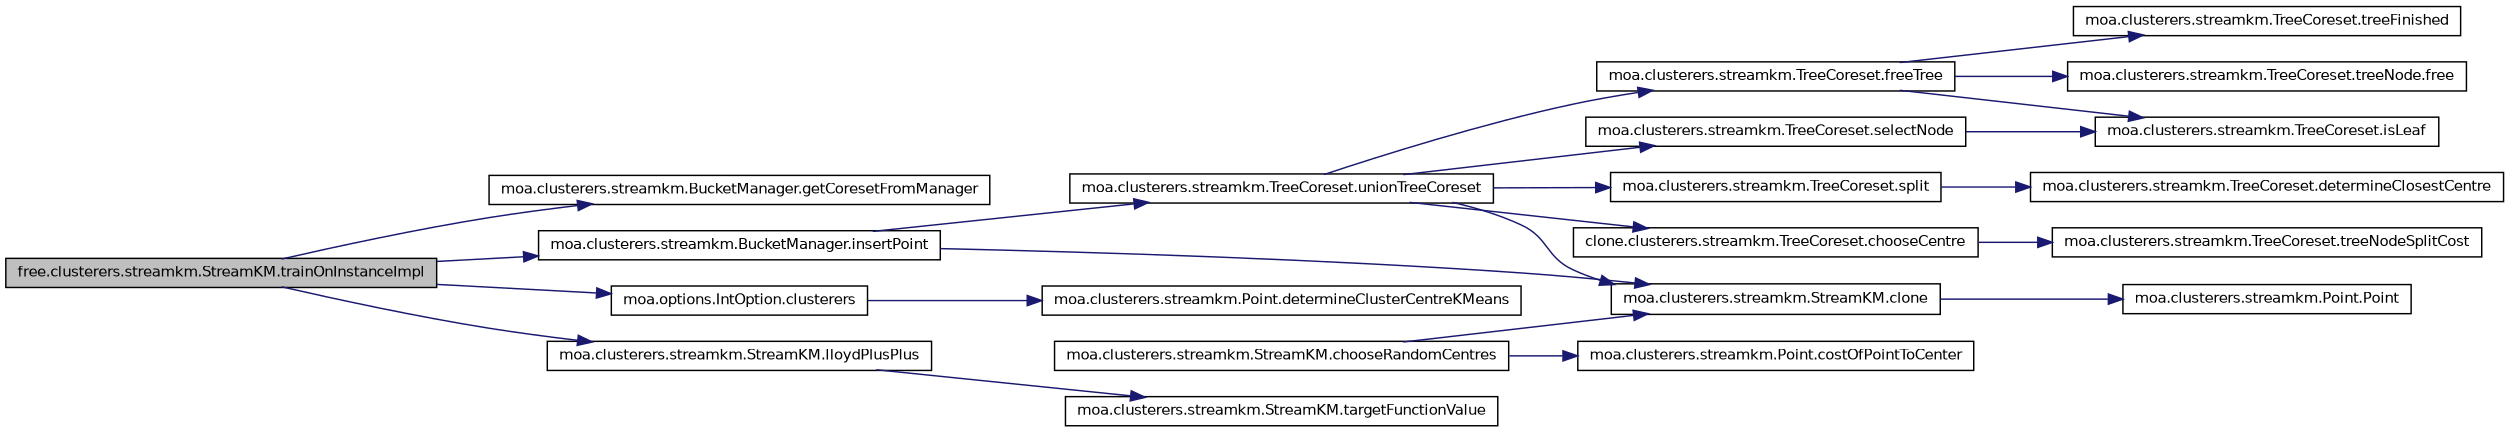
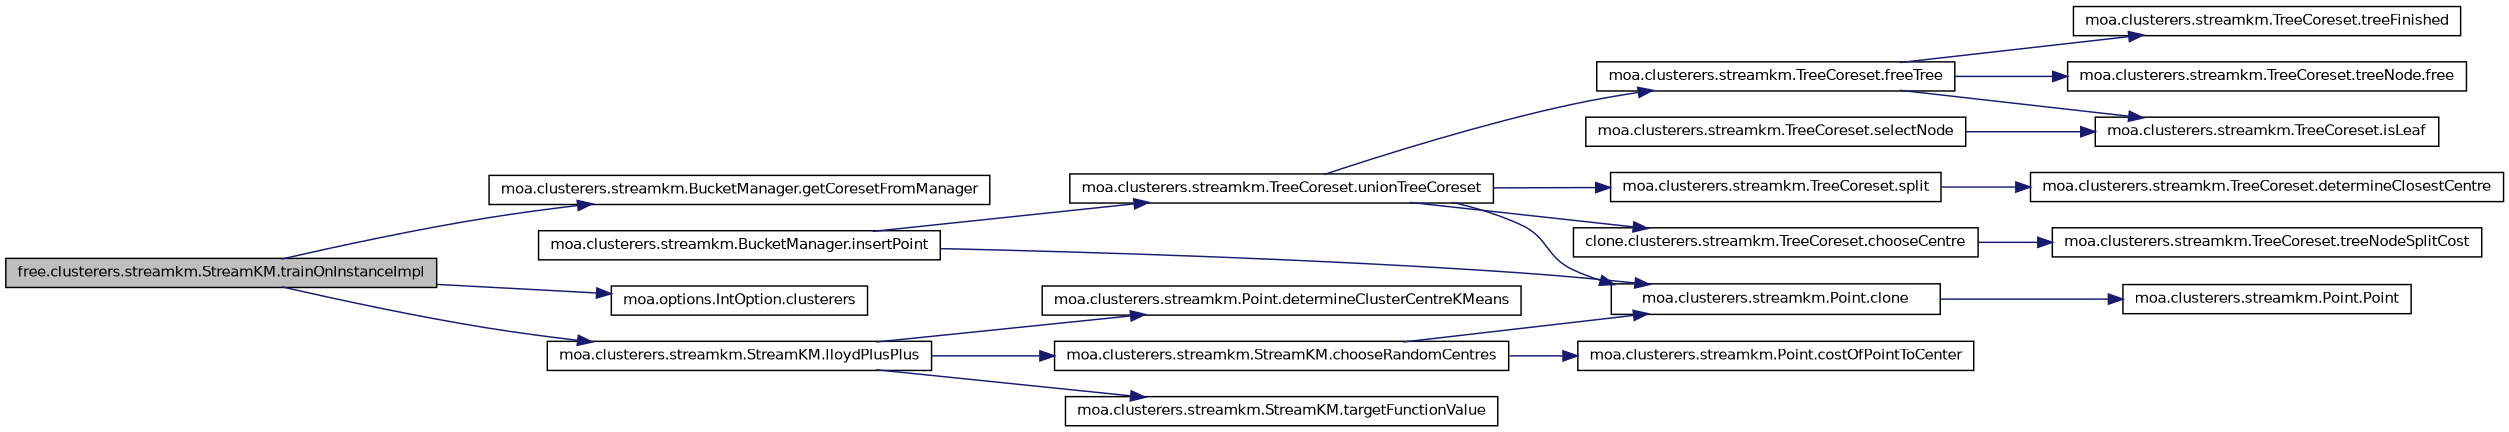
  digraph {
    fontname="DejaVu Sans"
    rankdir=LR
    node [color=black fillcolor=white fontname="DejaVu Sans" fontsize=10 shape=record style=filled]
    edge [color=midnightblue fontname="DejaVu Sans" fontsize=10 labelfontname=Helvetica labelfontsize=10 style=solid]
    n1 [fillcolor=grey75 fontcolor=black height=0.2 label="free.clusterers.streamkm.StreamKM.trainOnInstanceImpl" width=0.4]
    n2 [height=0.2 label="moa.clusterers.streamkm.BucketManager.getCoresetFromManager" width=0.4]
    n3 [height=0.2 label="moa.options.IntOption.clusterers" width=0.4]
    n4 [height=0.2 label="moa.clusterers.streamkm.BucketManager.insertPoint" width=0.4]
    n5 [height=0.2 label="moa.clusterers.streamkm.StreamKM.lloydPlusPlus" width=0.4]
    n6 [height=0.2 label="moa.clusterers.streamkm.TreeCoreset.unionTreeCoreset" width=0.4]
-   n7 [height=0.2 label="moa.clusterers.streamkm.StreamKM.clone" width=0.4]
+   n7 [height=0.2 label="moa.clusterers.streamkm.Point.clone" width=0.4]
    n8 [height=0.2 label="moa.clusterers.streamkm.StreamKM.chooseRandomCentres" width=0.4]
    n9 [height=0.2 label="moa.clusterers.streamkm.Point.determineClusterCentreKMeans" width=0.4]
    n10 [height=0.2 label="moa.clusterers.streamkm.StreamKM.targetFunctionValue" width=0.4]
    n11 [height=0.2 label="clone.clusterers.streamkm.TreeCoreset.chooseCentre" width=0.4]
    n12 [height=0.2 label="moa.clusterers.streamkm.TreeCoreset.freeTree" width=0.4]
    n13 [height=0.2 label="moa.clusterers.streamkm.TreeCoreset.selectNode" width=0.4]
    n14 [height=0.2 label="moa.clusterers.streamkm.TreeCoreset.split" width=0.4]
    n15 [height=0.2 label="moa.clusterers.streamkm.TreeCoreset.treeNodeSplitCost" width=0.4]
    n16 [height=0.2 label="moa.clusterers.streamkm.Point.Point" width=0.4]
    n17 [height=0.2 label="moa.clusterers.streamkm.TreeCoreset.treeNode.free" width=0.4]
    n18 [height=0.2 label="moa.clusterers.streamkm.TreeCoreset.isLeaf" width=0.4]
    n19 [height=0.2 label="moa.clusterers.streamkm.TreeCoreset.treeFinished" width=0.4]
    n20 [height=0.2 label="moa.clusterers.streamkm.TreeCoreset.determineClosestCentre" width=0.4]
    n21 [height=0.2 label="moa.clusterers.streamkm.Point.costOfPointToCenter" width=0.4]
    n1 -> n2
    n1 -> n3
-   n1 -> n4
    n1 -> n5
    n4 -> n6
    n4 -> n7
-   n3 -> n9
+   n5 -> n8
+   n5 -> n9
    n5 -> n10
    n6 -> n7
    n6 -> n11
    n6 -> n12
-   n6 -> n13
    n6 -> n14
    n7 -> n16
    n8 -> n7
    n8 -> n21
    n11 -> n15
    n12 -> n17
    n12 -> n18
    n12 -> n19
    n13 -> n18
    n14 -> n20
  }
